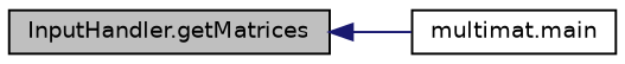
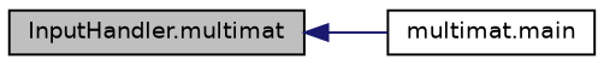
  digraph {
    rankdir=LR
    node [color=black fontname=Helvetica fontsize=10 shape=record style=filled]
-   n1 [fillcolor=grey75 fontcolor=black height=0.2 label="InputHandler.getMatrices" width=0.4]
+   n1 [fillcolor=grey75 fontcolor=black height=0.2 label="InputHandler.multimat" width=0.4]
    n2 [fillcolor=white height=0.2 label="multimat.main" width=0.4]
    n1 -> n2 [color=midnightblue dir=back fontname=Helvetica fontsize=10 labelfontname=Helvetica labelfontsize=10 style=solid]
  }
